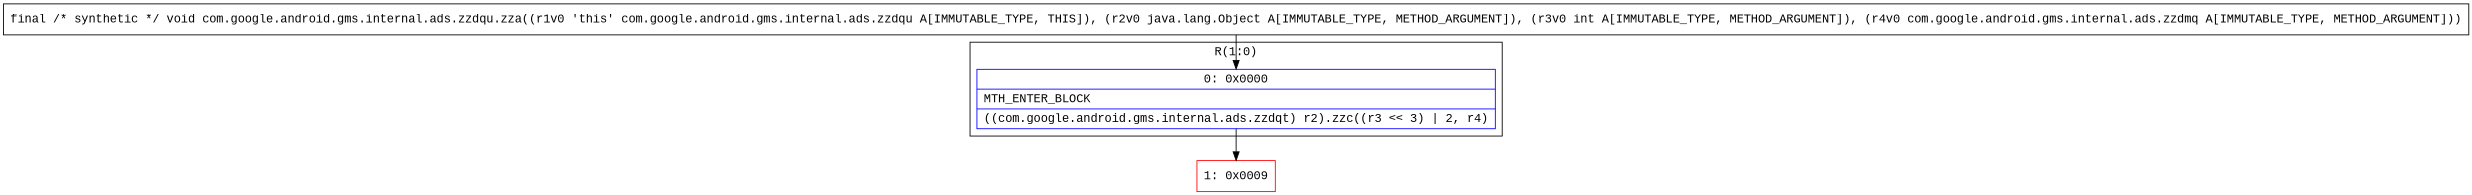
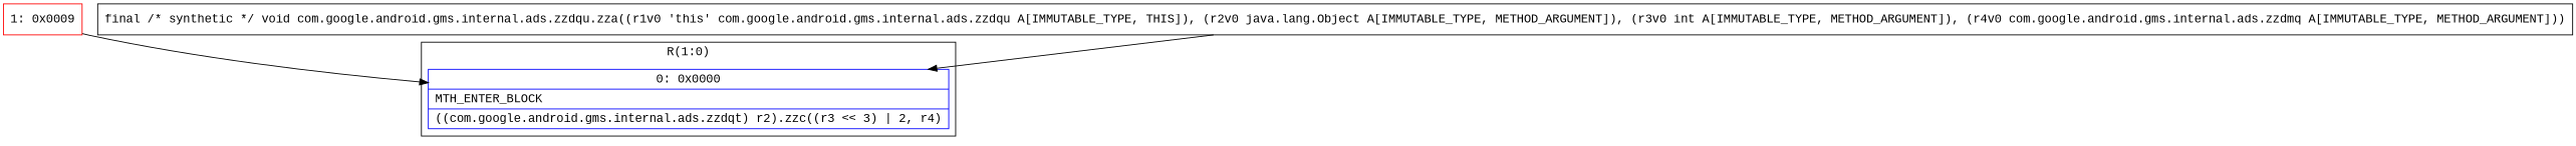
  digraph {
    fontname="Liberation Mono"
    node [shape=record fontname="Liberation Mono"]
    edge [fontname="Liberation Mono"]
    n1 [color=blue label="{0\:\ 0x0000|MTH_ENTER_BLOCK\l|((com.google.android.gms.internal.ads.zzdqt) r2).zzc((r3 \<\< 3) \| 2, r4)\l}"]
    n2 [color=red label="{1\:\ 0x0009}"]
    n3 [label="{final \/* synthetic *\/ void com.google.android.gms.internal.ads.zzdqu.zza((r1v0 'this' com.google.android.gms.internal.ads.zzdqu A[IMMUTABLE_TYPE, THIS]), (r2v0 java.lang.Object A[IMMUTABLE_TYPE, METHOD_ARGUMENT]), (r3v0 int A[IMMUTABLE_TYPE, METHOD_ARGUMENT]), (r4v0 com.google.android.gms.internal.ads.zzdmq A[IMMUTABLE_TYPE, METHOD_ARGUMENT])) }"]
    subgraph cluster_1 {
      label="R(1:0)"
      n1
    }
-   n1 -> n2
+   n2 -> n1
    n3 -> n1
  }
